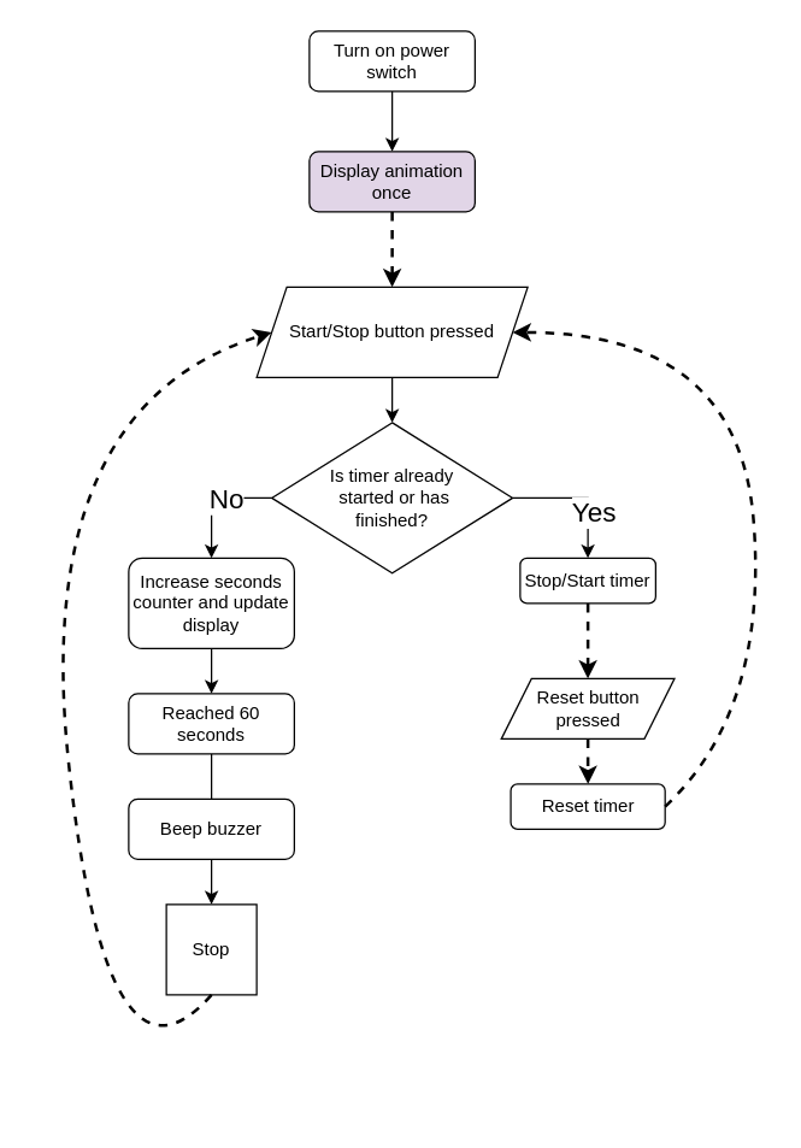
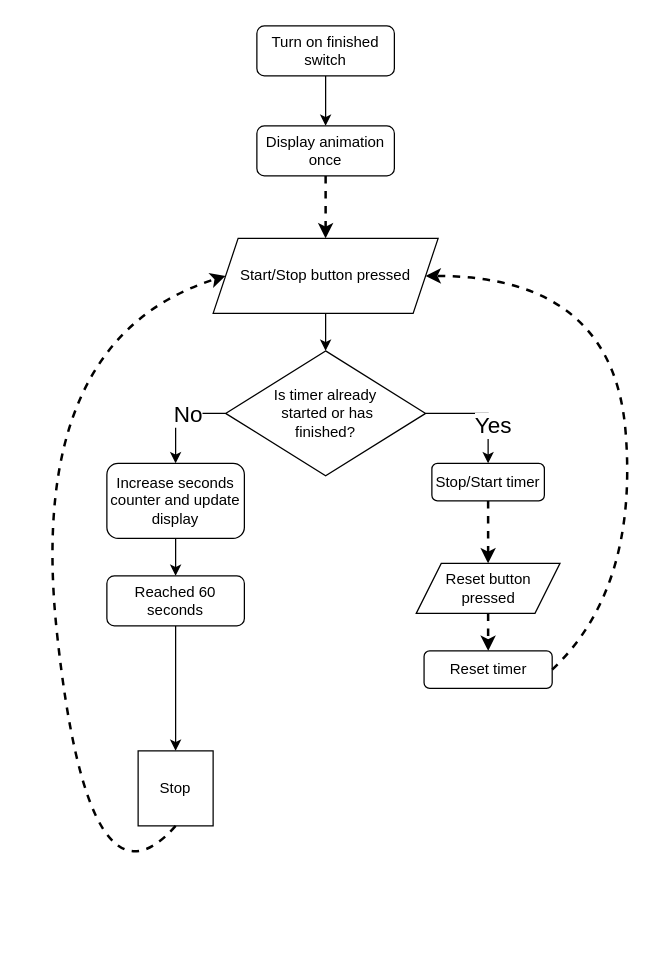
  <mxCell id="0" />
  <mxCell id="1" parent="0" />
  <mxCell id="2" style="edgeStyle=orthogonalEdgeStyle;rounded=0;orthogonalLoop=1;jettySize=auto;html=1;entryX=0.5;entryY=0;entryDx=0;entryDy=0;" edge="1" parent="1" source="3" target="5"><mxGeometry relative="1" as="geometry" /></mxCell>
- <mxCell id="3" value="Turn on power switch" style="rounded=1;whiteSpace=wrap;html=1;" vertex="1" parent="1"><mxGeometry x="205" y="20" width="110" height="40" as="geometry" /></mxCell>
+ <mxCell id="3" value="Turn on finished switch" style="rounded=1;whiteSpace=wrap;html=1;" vertex="1" parent="1"><mxGeometry x="205" y="20" width="110" height="40" as="geometry" /></mxCell>
  <mxCell id="4" style="edgeStyle=orthogonalEdgeStyle;rounded=0;orthogonalLoop=1;jettySize=auto;html=1;entryX=0.5;entryY=0;entryDx=0;entryDy=0;dashed=1;strokeWidth=2;" edge="1" parent="1" source="5" target="21"><mxGeometry relative="1" as="geometry"><mxPoint x="260" y="190" as="targetPoint" /></mxGeometry></mxCell>
- <mxCell id="5" value="Display animation once" style="rounded=1;whiteSpace=wrap;html=1;fillColor=#e1d5e7;" vertex="1" parent="1"><mxGeometry x="205" y="100" width="110" height="40" as="geometry" /></mxCell>
+ <mxCell id="5" value="Display animation once" style="rounded=1;whiteSpace=wrap;html=1;" vertex="1" parent="1"><mxGeometry x="205" y="100" width="110" height="40" as="geometry" /></mxCell>
  <mxCell id="6" style="edgeStyle=orthogonalEdgeStyle;rounded=0;orthogonalLoop=1;jettySize=auto;html=1;entryX=0.5;entryY=0;entryDx=0;entryDy=0;" edge="1" parent="1" target="11"><mxGeometry relative="1" as="geometry"><mxPoint x="260" y="250" as="sourcePoint" /></mxGeometry></mxCell>
  <mxCell id="7" style="edgeStyle=orthogonalEdgeStyle;rounded=0;orthogonalLoop=1;jettySize=auto;html=1;fontSize=18;endSize=6;strokeWidth=1;entryX=0.5;entryY=0;entryDx=0;entryDy=0;" edge="1" parent="1" source="11" target="13"><mxGeometry relative="1" as="geometry"><mxPoint x="140" y="360" as="targetPoint" /><Array as="points"><mxPoint x="140" y="330" /></Array></mxGeometry></mxCell>
  <mxCell id="8" value="No" style="edgeLabel;html=1;align=center;verticalAlign=middle;resizable=0;points=[];fontSize=18;" vertex="1" connectable="0" parent="7"><mxGeometry x="-0.225" relative="1" as="geometry"><mxPoint as="offset" /></mxGeometry></mxCell>
  <mxCell id="9" style="edgeStyle=orthogonalEdgeStyle;rounded=0;orthogonalLoop=1;jettySize=auto;html=1;entryX=0.5;entryY=0;entryDx=0;entryDy=0;fontSize=18;endSize=6;strokeWidth=1;" edge="1" parent="1" source="11" target="20"><mxGeometry relative="1" as="geometry" /></mxCell>
  <mxCell id="10" value="Yes" style="edgeLabel;html=1;align=center;verticalAlign=middle;resizable=0;points=[];fontSize=18;" vertex="1" connectable="0" parent="9"><mxGeometry x="0.311" y="3" relative="1" as="geometry"><mxPoint as="offset" /></mxGeometry></mxCell>
  <mxCell id="11" value="Is timer already&lt;br&gt;&amp;nbsp;started or has &lt;br&gt;finished?" style="rhombus;whiteSpace=wrap;html=1;align=center;" vertex="1" parent="1"><mxGeometry x="180" y="280" width="160" height="100" as="geometry" /></mxCell>
  <mxCell id="12" value="" style="edgeStyle=orthogonalEdgeStyle;rounded=0;orthogonalLoop=1;jettySize=auto;html=1;" edge="1" parent="1" source="13" target="15"><mxGeometry relative="1" as="geometry" /></mxCell>
  <mxCell id="13" value="Increase seconds counter and update display" style="rounded=1;whiteSpace=wrap;html=1;align=center;" vertex="1" parent="1"><mxGeometry x="85" y="370" width="110" height="60" as="geometry" /></mxCell>
  <mxCell id="14" value="" style="edgeStyle=orthogonalEdgeStyle;rounded=0;orthogonalLoop=1;jettySize=auto;html=1;" edge="1" parent="1" source="15" target="17"><mxGeometry relative="1" as="geometry" /></mxCell>
  <mxCell id="15" value="Reached 60 seconds" style="rounded=1;whiteSpace=wrap;html=1;align=center;" vertex="1" parent="1"><mxGeometry x="85" y="460" width="110" height="40" as="geometry" /></mxCell>
- <mxCell id="16" value="Beep buzzer" style="rounded=1;whiteSpace=wrap;html=1;align=center;" vertex="1" parent="1"><mxGeometry x="85" y="530" width="110" height="40" as="geometry" /></mxCell>
  <mxCell id="17" value="Stop" style="whiteSpace=wrap;html=1;aspect=fixed;align=center;" vertex="1" parent="1"><mxGeometry x="110" y="600" width="60" height="60" as="geometry" /></mxCell>
  <mxCell id="18" value="" style="curved=1;endArrow=classic;html=1;exitX=0.5;exitY=1;exitDx=0;exitDy=0;entryX=0;entryY=0.5;entryDx=0;entryDy=0;dashed=1;strokeWidth=2;" edge="1" parent="1" source="17" target="21"><mxGeometry width="50" height="50" relative="1" as="geometry"><mxPoint x="20" y="640" as="sourcePoint" /><mxPoint x="180" y="220" as="targetPoint" /><Array as="points"><mxPoint x="70" y="740" /><mxPoint x="20" y="270" /></Array></mxGeometry></mxCell>
  <mxCell id="19" value="" style="edgeStyle=orthogonalEdgeStyle;rounded=0;orthogonalLoop=1;jettySize=auto;html=1;dashed=1;fontSize=12;endSize=6;strokeWidth=2;" edge="1" parent="1" source="20"><mxGeometry relative="1" as="geometry"><mxPoint x="390" y="450" as="targetPoint" /></mxGeometry></mxCell>
  <mxCell id="20" value="Stop/Start timer" style="rounded=1;whiteSpace=wrap;html=1;align=center;" vertex="1" parent="1"><mxGeometry x="345" y="370" width="90" height="30" as="geometry" /></mxCell>
  <mxCell id="21" value="&lt;span&gt;Start/Stop button pressed&lt;/span&gt;" style="shape=parallelogram;perimeter=parallelogramPerimeter;whiteSpace=wrap;html=1;fixedSize=1;fontSize=12;align=center;" vertex="1" parent="1"><mxGeometry x="170" y="190" width="180" height="60" as="geometry" /></mxCell>
  <mxCell id="22" value="" style="edgeStyle=orthogonalEdgeStyle;rounded=0;orthogonalLoop=1;jettySize=auto;html=1;dashed=1;fontSize=12;endSize=6;strokeWidth=2;" edge="1" parent="1" source="23" target="24"><mxGeometry relative="1" as="geometry" /></mxCell>
  <mxCell id="23" value="&lt;span&gt;Reset button &lt;br&gt;pressed&lt;/span&gt;" style="shape=parallelogram;perimeter=parallelogramPerimeter;whiteSpace=wrap;html=1;fixedSize=1;fontSize=12;align=center;" vertex="1" parent="1"><mxGeometry x="332.5" y="450" width="115" height="40" as="geometry" /></mxCell>
  <mxCell id="24" value="Reset timer" style="rounded=1;whiteSpace=wrap;html=1;fontSize=12;align=center;" vertex="1" parent="1"><mxGeometry x="338.75" y="520" width="102.5" height="30" as="geometry" /></mxCell>
  <mxCell id="25" value="" style="curved=1;endArrow=classic;html=1;dashed=1;fontSize=12;endSize=6;strokeWidth=2;exitX=1;exitY=0.5;exitDx=0;exitDy=0;entryX=1;entryY=0.5;entryDx=0;entryDy=0;" edge="1" parent="1" source="24" target="21"><mxGeometry width="50" height="50" relative="1" as="geometry"><mxPoint x="470" y="540" as="sourcePoint" /><mxPoint x="520" y="490" as="targetPoint" /><Array as="points"><mxPoint x="510" y="470" /><mxPoint x="490" y="220" /></Array></mxGeometry></mxCell>
